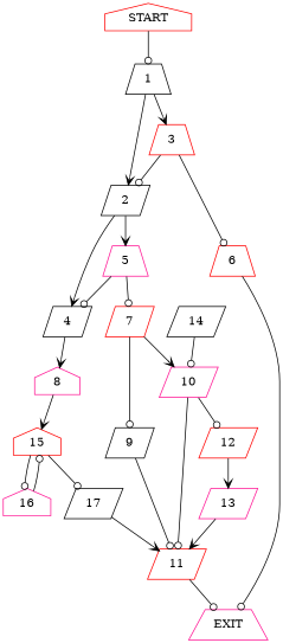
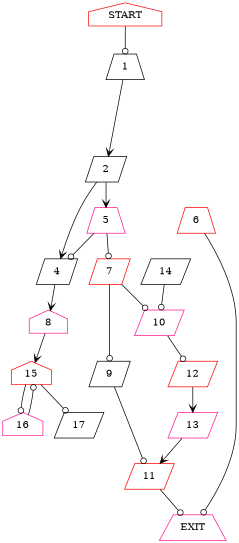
  digraph {
    node [color=red shape=parallelogram]
    edge [arrowhead=odot]
    n1 [label=START shape=house]
    1 [color=black shape=trapezium]
    2 [color=black]
-   3 [shape=trapezium]
    n5 [color=deeppink label=EXIT shape=trapezium]
    4 [color=black]
    5 [color=deeppink shape=trapezium]
    6 [shape=trapezium]
    8 [color=deeppink shape=house]
    7
    15 [shape=house]
    9 [color=black]
    11
    10 [color=deeppink]
    12
    16 [color=deeppink shape=house]
    17 [color=black]
    13 [color=deeppink]
    14 [color=black]
    n1 -> 1
    1 -> 2 [arrowhead=vee]
-   1 -> 3 [arrowhead=vee]
    2 -> 4 [arrowhead=vee]
    2 -> 5 [arrowhead=vee]
-   3 -> 2
-   3 -> 6
    4 -> 8 [arrowhead=vee]
    5 -> 4
    5 -> 7
    6 -> n5
    8 -> 15 [arrowhead=vee]
    7 -> 9
-   7 -> 10 [arrowhead=vee]
+   7 -> 10
    15 -> 16
    15 -> 17
    9 -> 11
    11 -> n5
-   10 -> 11
    10 -> 12
    12 -> 13 [arrowhead=vee]
    16 -> 15
-   17 -> 11 [arrowhead=vee]
    13 -> 11 [arrowhead=vee]
    14 -> 10
  }
